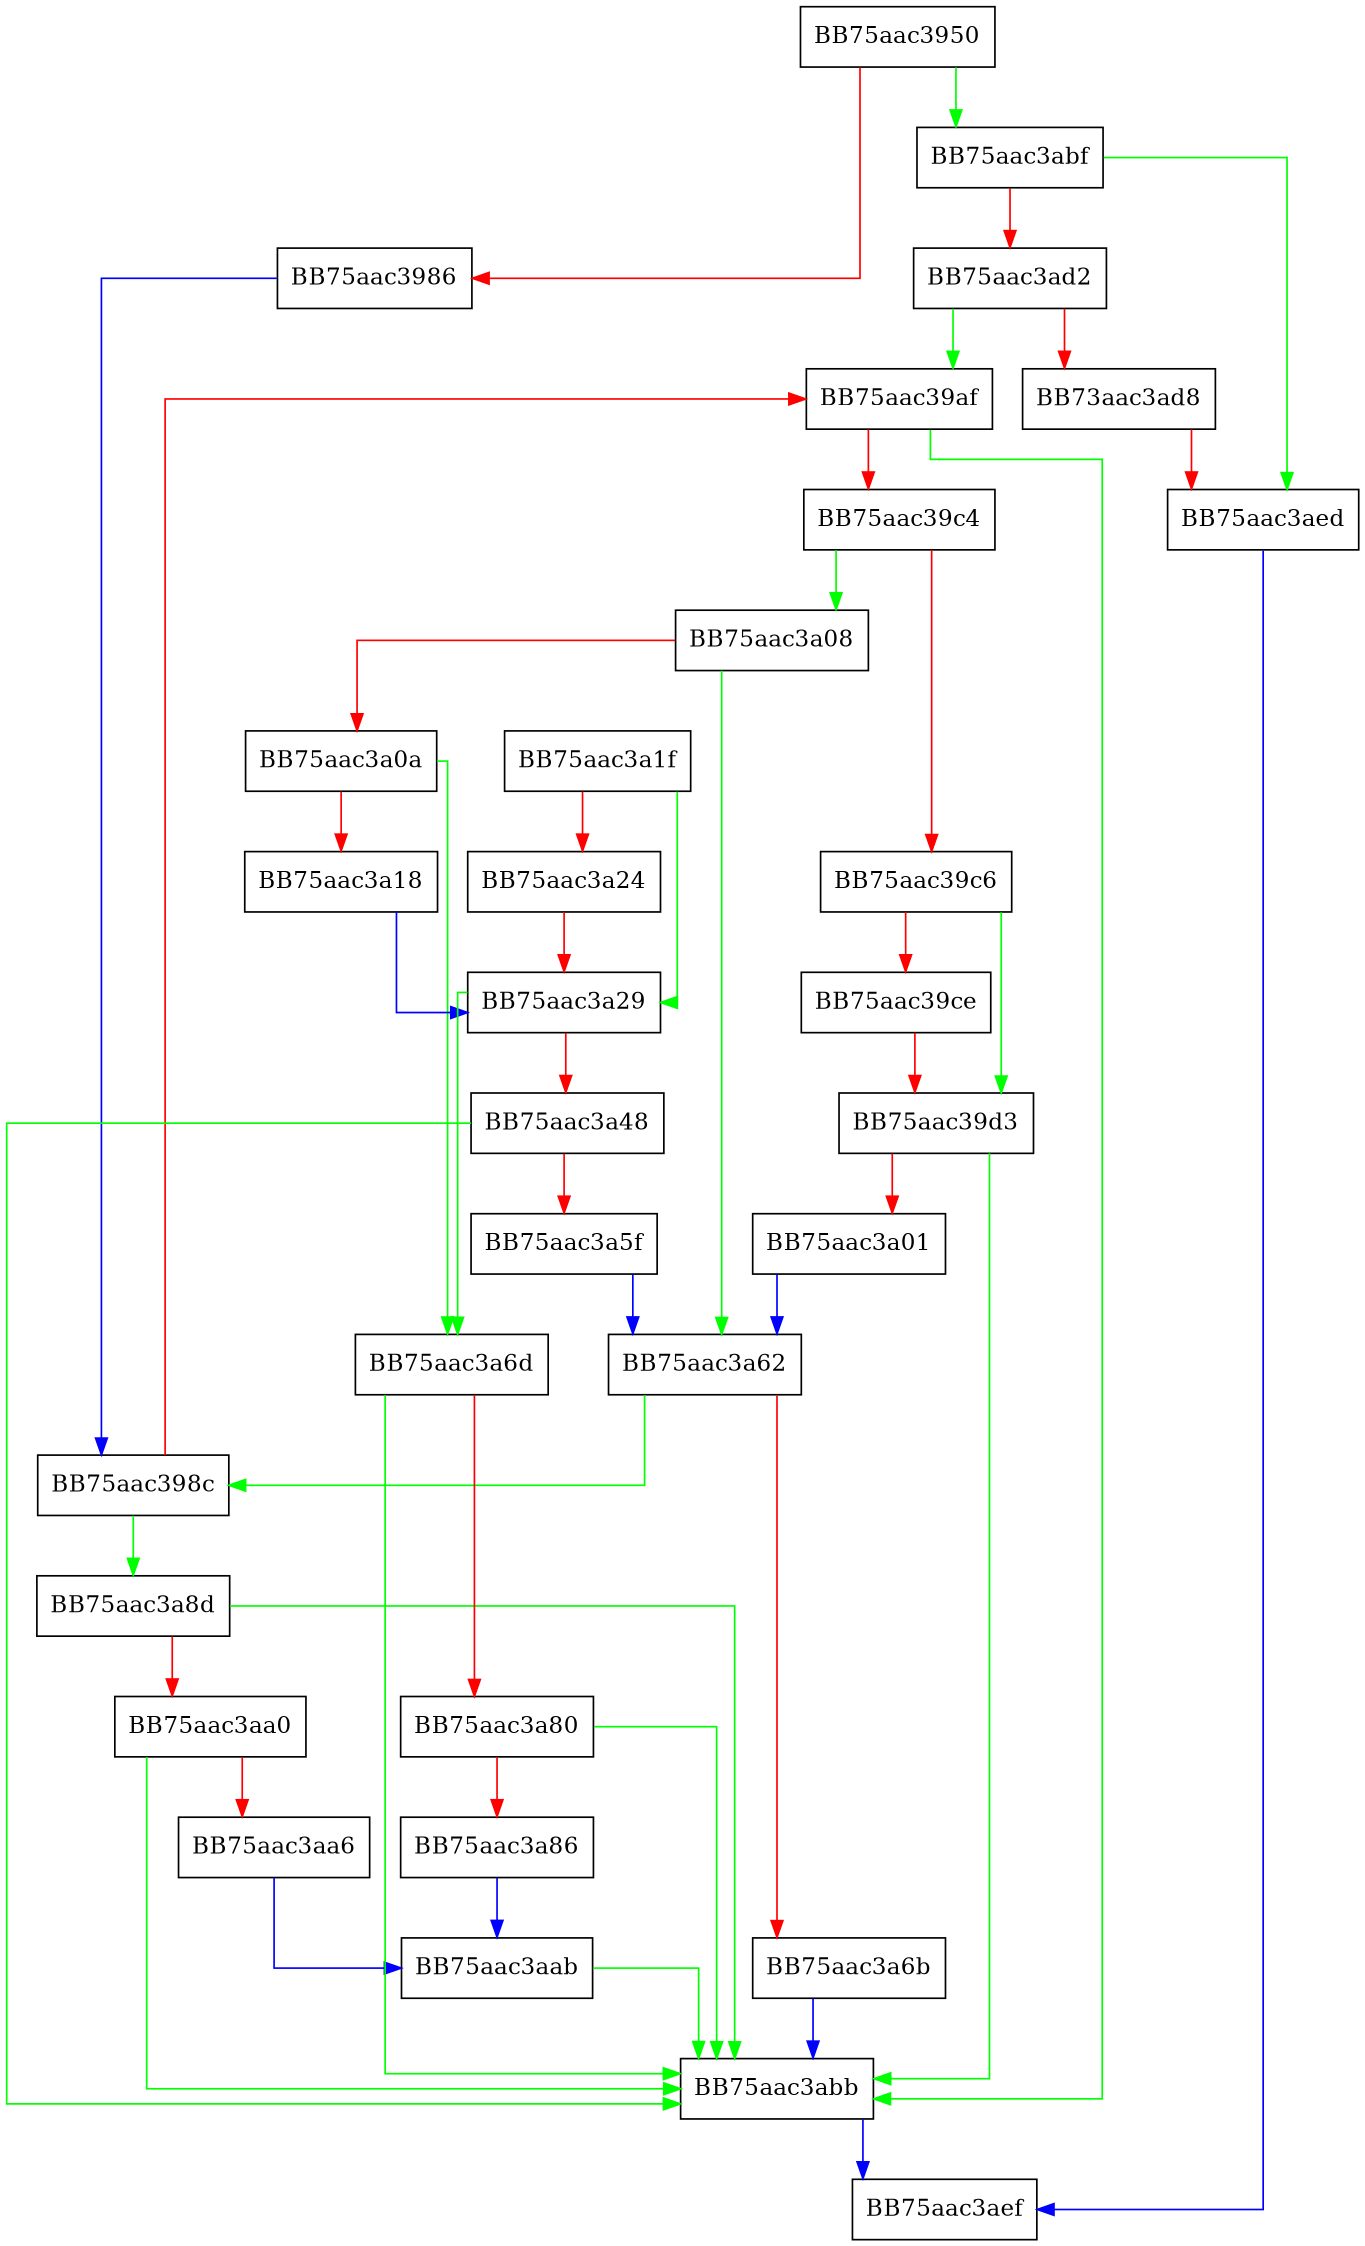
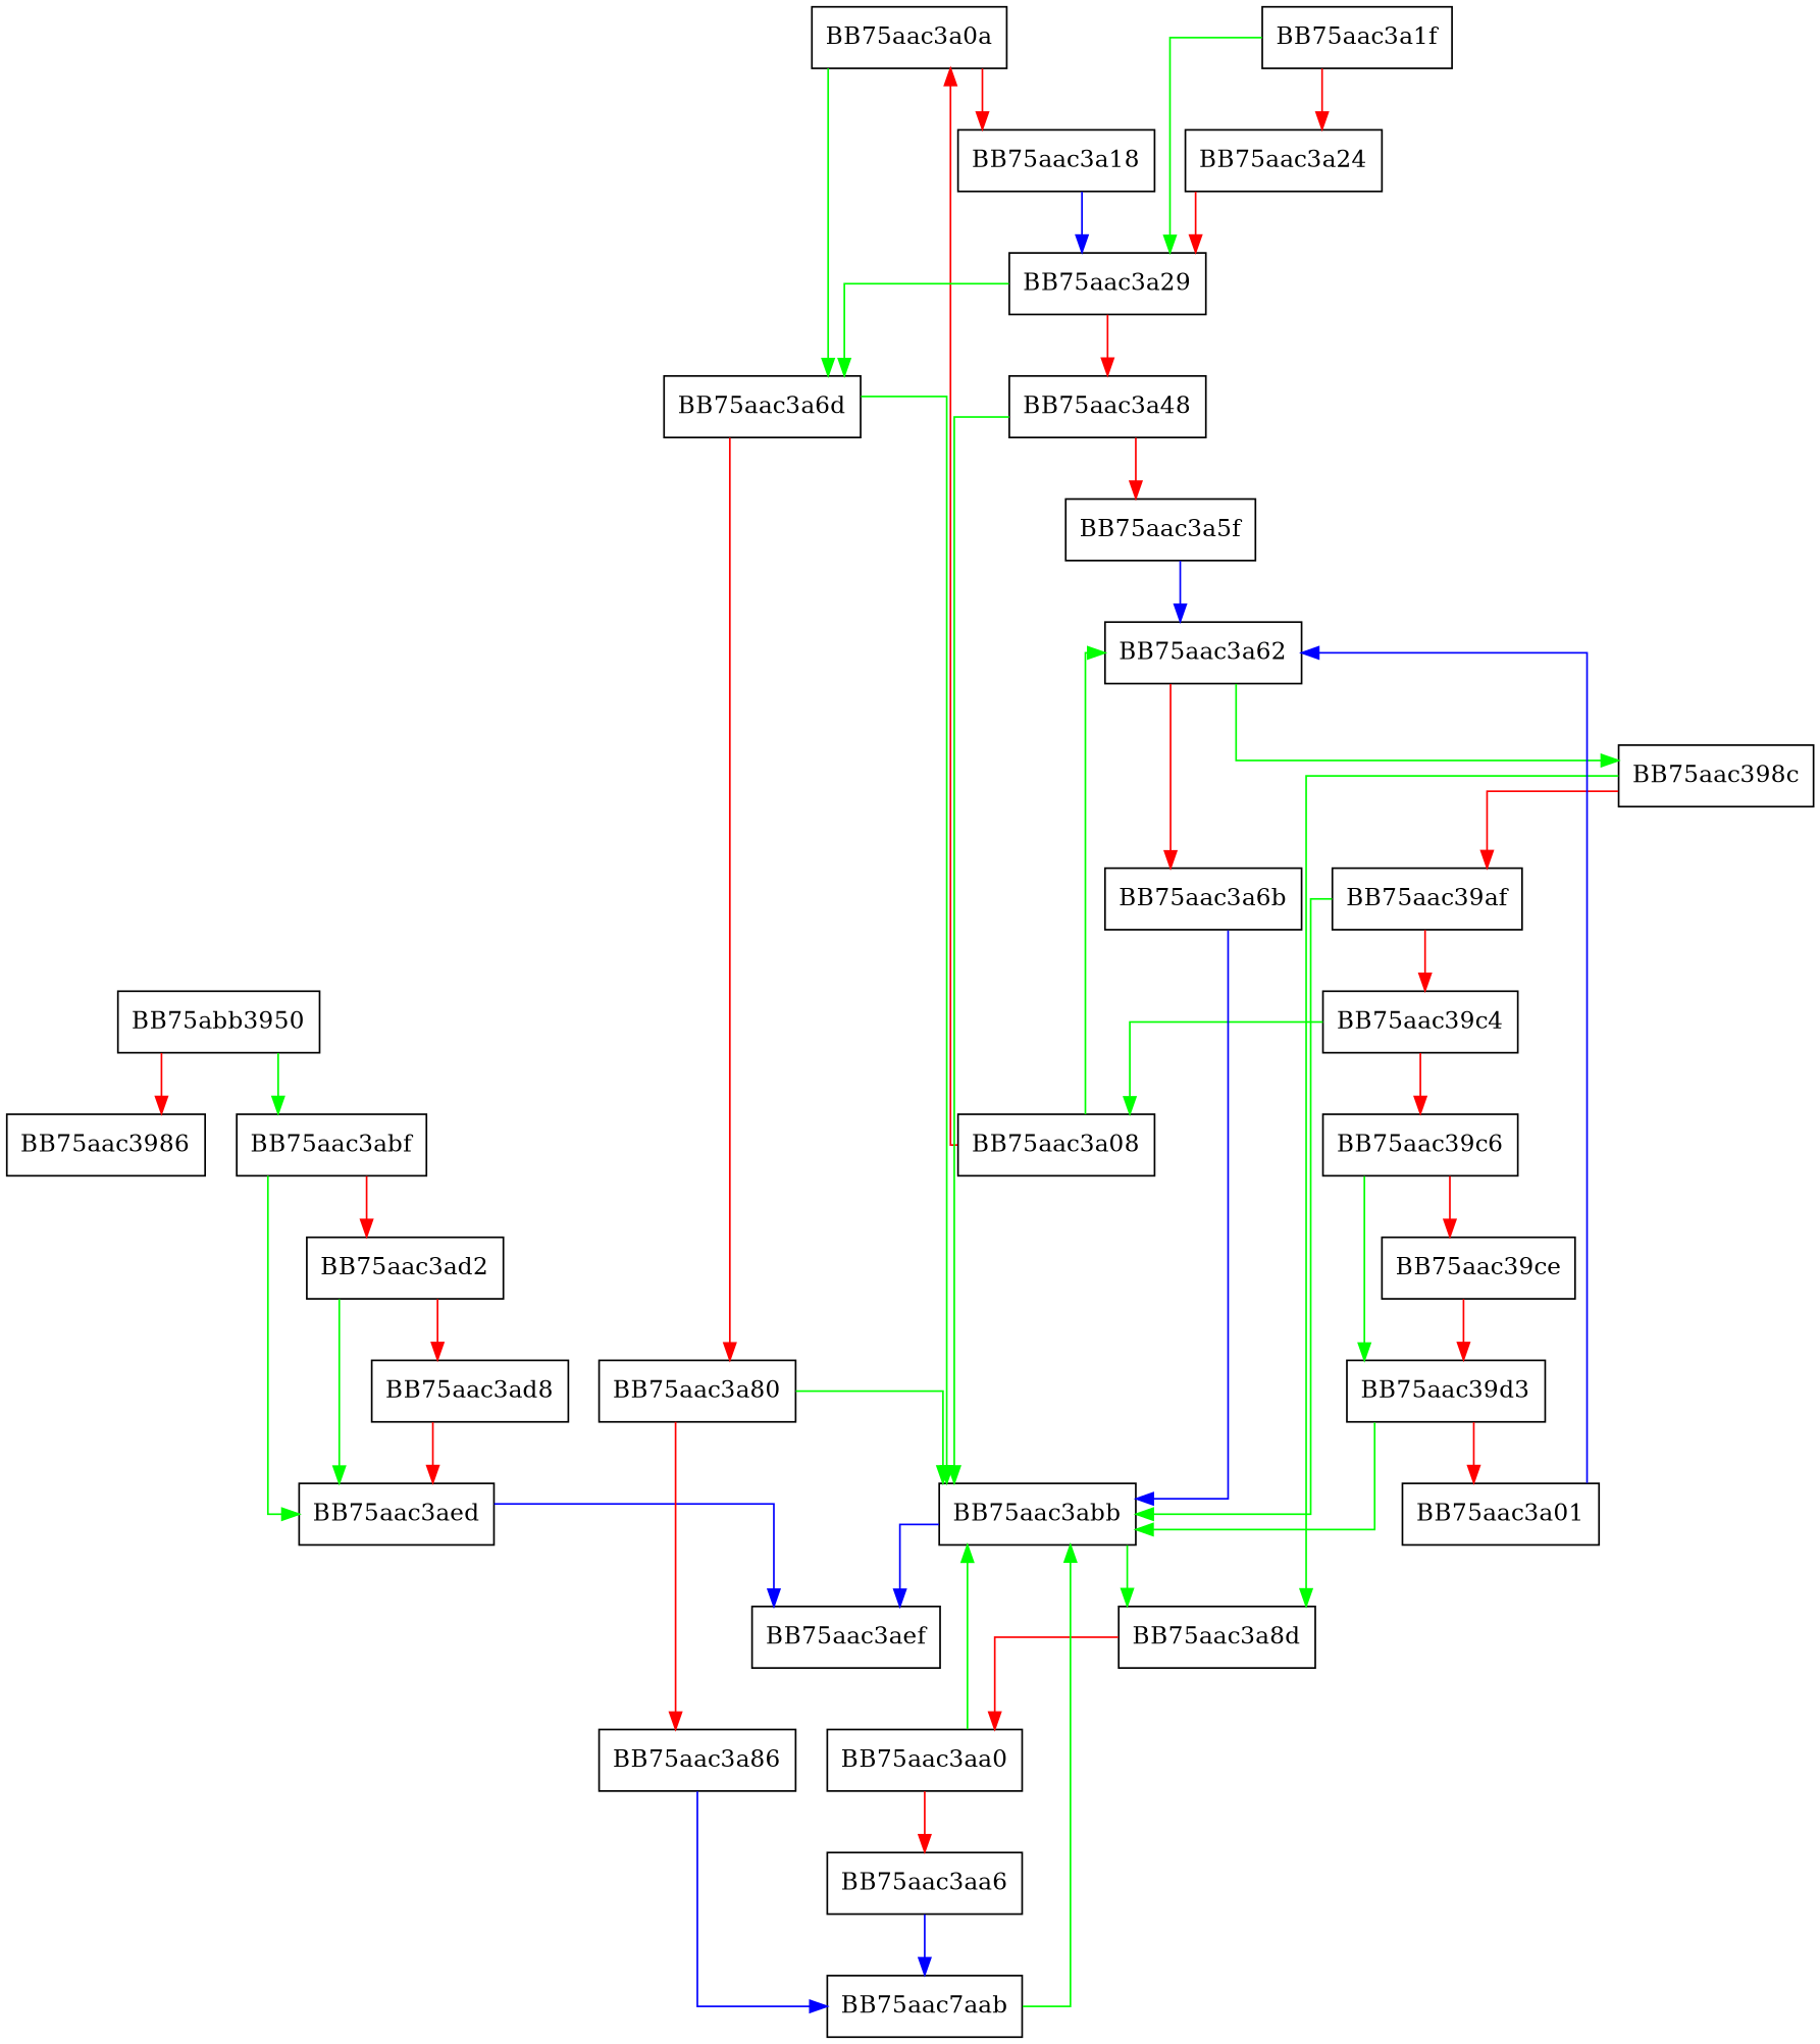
  digraph {
    splines=ortho
    node [shape=box]
    edge [color=red]
-   BB75aac3950
+   BB75aac3950 [label=BB75abb3950]
    BB75aac3abf
    BB75aac3986
    BB75aac3aed
    BB75aac3ad2
    BB75aac398c
    BB75aac3aef
-   BB75aac3ad8 [label=BB73aac3ad8]
+   BB75aac3ad8
    BB75aac3a8d
    BB75aac39af
    BB75aac3abb
    BB75aac3aa0
    BB75aac39c4
    BB75aac3aa6
    BB75aac3a08
    BB75aac39c6
    BB75aac3a62
    BB75aac3a0a
    BB75aac39d3
    BB75aac39ce
    BB75aac3a6b
    BB75aac3a18
    BB75aac3a6d
    BB75aac3a01
    BB75aac3a1f
    BB75aac3a29
    BB75aac3a24
    BB75aac3a48
    BB75aac3a80
    BB75aac3a5f
    BB75aac3a86
-   BB75aac3aab
+   BB75aac3aab [label=BB75aac7aab]
    BB75aac3950 -> BB75aac3abf [color=green]
    BB75aac3950 -> BB75aac3986
    BB75aac3abf -> BB75aac3aed [color=green]
    BB75aac3abf -> BB75aac3ad2
-   BB75aac3986 -> BB75aac398c [color=blue]
    BB75aac3aed -> BB75aac3aef [color=blue]
-   BB75aac3ad2 -> BB75aac39af [color=green]
+   BB75aac3ad2 -> BB75aac3aed [color=green]
    BB75aac3ad2 -> BB75aac3ad8
    BB75aac398c -> BB75aac3a8d [color=green]
    BB75aac398c -> BB75aac39af
    BB75aac3ad8 -> BB75aac3aed
-   BB75aac3a8d -> BB75aac3abb [color=green]
+   BB75aac3abb -> BB75aac3a8d [color=green]
    BB75aac3a8d -> BB75aac3aa0
    BB75aac39af -> BB75aac3abb [color=green]
    BB75aac39af -> BB75aac39c4
    BB75aac3abb -> BB75aac3aef [color=blue]
    BB75aac3aa0 -> BB75aac3abb [color=green]
    BB75aac3aa0 -> BB75aac3aa6
    BB75aac39c4 -> BB75aac3a08 [color=green]
    BB75aac39c4 -> BB75aac39c6
    BB75aac3aa6 -> BB75aac3aab [color=blue]
    BB75aac3a08 -> BB75aac3a62 [color=green]
    BB75aac3a08 -> BB75aac3a0a
    BB75aac39c6 -> BB75aac39d3 [color=green]
    BB75aac39c6 -> BB75aac39ce
    BB75aac3a62 -> BB75aac398c [color=green]
    BB75aac3a62 -> BB75aac3a6b
    BB75aac3a0a -> BB75aac3a18
    BB75aac3a0a -> BB75aac3a6d [color=green]
    BB75aac39d3 -> BB75aac3abb [color=green]
    BB75aac39d3 -> BB75aac3a01
    BB75aac39ce -> BB75aac39d3
    BB75aac3a6b -> BB75aac3abb [color=blue]
    BB75aac3a18 -> BB75aac3a29 [color=blue]
    BB75aac3a6d -> BB75aac3abb [color=green]
    BB75aac3a6d -> BB75aac3a80
    BB75aac3a01 -> BB75aac3a62 [color=blue]
    BB75aac3a1f -> BB75aac3a29 [color=green]
    BB75aac3a1f -> BB75aac3a24
    BB75aac3a29 -> BB75aac3a6d [color=green]
    BB75aac3a29 -> BB75aac3a48
    BB75aac3a24 -> BB75aac3a29
    BB75aac3a48 -> BB75aac3abb [color=green]
    BB75aac3a48 -> BB75aac3a5f
    BB75aac3a80 -> BB75aac3abb [color=green]
    BB75aac3a80 -> BB75aac3a86
    BB75aac3a5f -> BB75aac3a62 [color=blue]
    BB75aac3a86 -> BB75aac3aab [color=blue]
    BB75aac3aab -> BB75aac3abb [color=green]
  }
